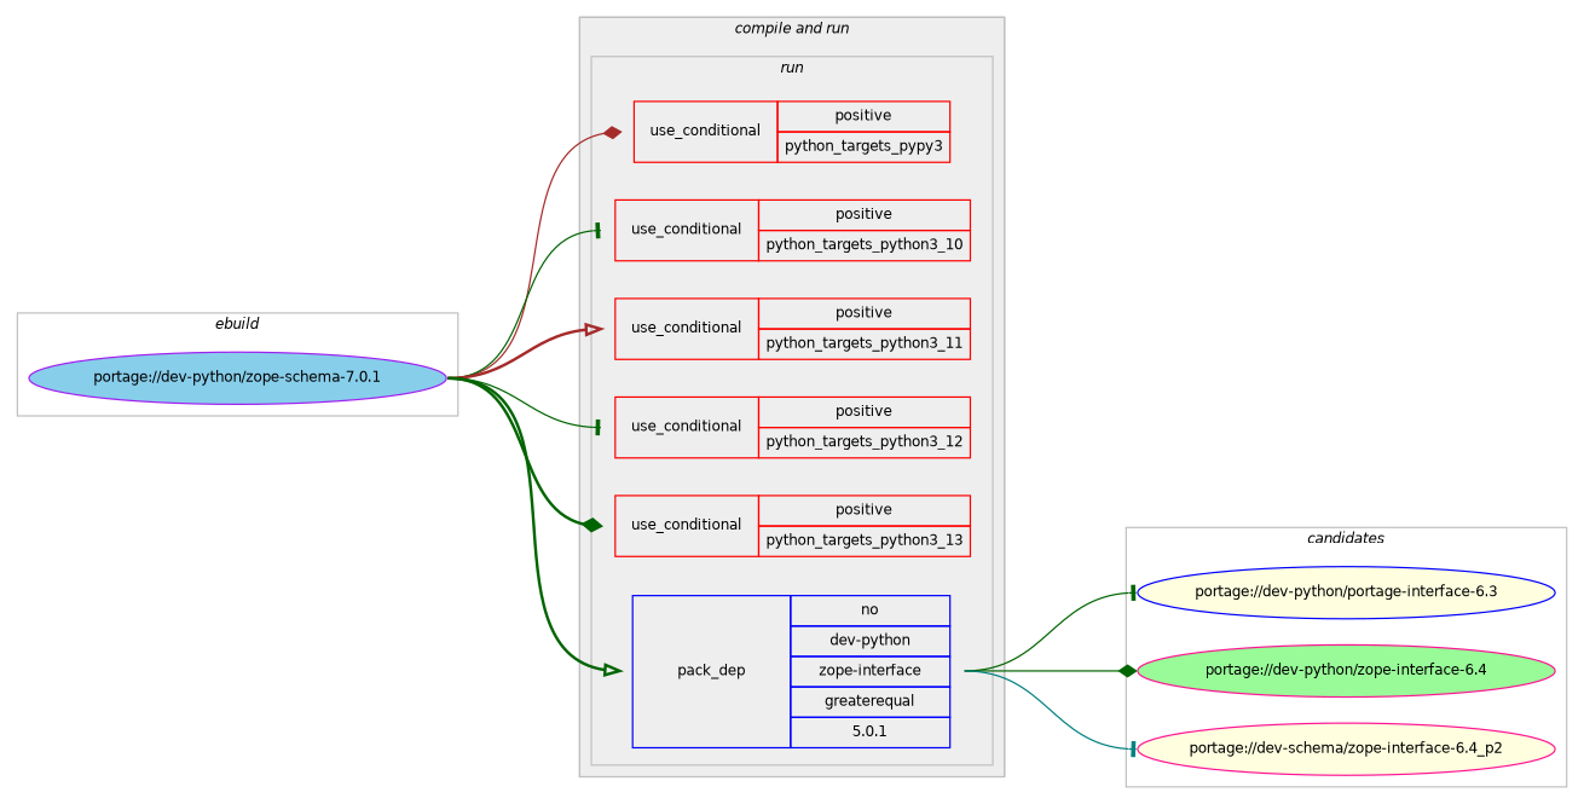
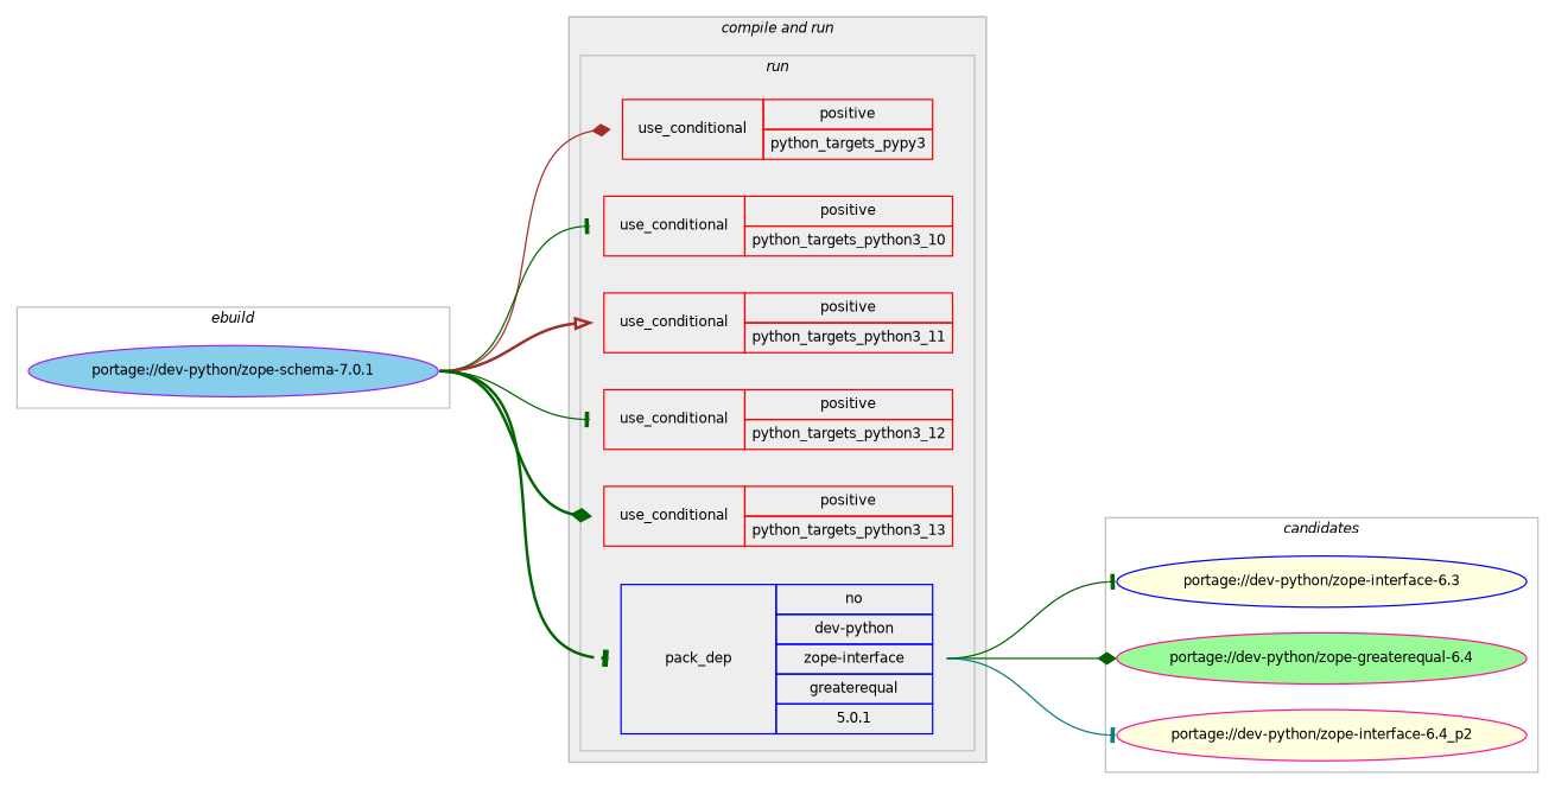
  digraph {
    compound=true
    concentrate=true
    fontname=Helvetica
    fontsize=10
    newrank=true
    rankdir=LR
    ranksep=1.5
    node [color=red fontname=Helvetica fontsize=10 shape=none]
    edge [arrowhead=tee color=darkgreen headport=w style=solid tailport=e weight=20]
    n1 [color=purple fillcolor=skyblue label="portage://dev-python/zope-schema-7.0.1" style=filled width=4 shape=""]
    n2 [label=<<TABLE BORDER="0" CELLBORDER="1" CELLSPACING="0" CELLPADDING="4"><TR><TD ROWSPAN="3" CELLPADDING="10">use_conditional</TD></TR><TR><TD>positive</TD></TR><TR><TD>python_targets_pypy3</TD></TR></TABLE>>]
    n3 [label=<<TABLE BORDER="0" CELLBORDER="1" CELLSPACING="0" CELLPADDING="4"><TR><TD ROWSPAN="3" CELLPADDING="10">use_conditional</TD></TR><TR><TD>positive</TD></TR><TR><TD>python_targets_python3_10</TD></TR></TABLE>>]
    n4 [label=<<TABLE BORDER="0" CELLBORDER="1" CELLSPACING="0" CELLPADDING="4"><TR><TD ROWSPAN="3" CELLPADDING="10">use_conditional</TD></TR><TR><TD>positive</TD></TR><TR><TD>python_targets_python3_11</TD></TR></TABLE>>]
    n5 [label=<<TABLE BORDER="0" CELLBORDER="1" CELLSPACING="0" CELLPADDING="4"><TR><TD ROWSPAN="3" CELLPADDING="10">use_conditional</TD></TR><TR><TD>positive</TD></TR><TR><TD>python_targets_python3_12</TD></TR></TABLE>>]
    n6 [label=<<TABLE BORDER="0" CELLBORDER="1" CELLSPACING="0" CELLPADDING="4"><TR><TD ROWSPAN="3" CELLPADDING="10">use_conditional</TD></TR><TR><TD>positive</TD></TR><TR><TD>python_targets_python3_13</TD></TR></TABLE>>]
    n7 [color=blue label=<<TABLE BORDER="0" CELLBORDER="1" CELLSPACING="0" CELLPADDING="4" WIDTH="220"><TR><TD ROWSPAN="6" CELLPADDING="30">pack_dep</TD></TR><TR><TD WIDTH="110">no</TD></TR><TR><TD>dev-python</TD></TR><TR><TD>zope-interface</TD></TR><TR><TD>greaterequal</TD></TR><TR><TD>5.0.1</TD></TR></TABLE>>]
-   n8 [color=blue fillcolor=lightyellow label="portage://dev-python/portage-interface-6.3" style=filled width=4 shape=""]
-   n9 [color=deeppink fillcolor=palegreen label="portage://dev-python/zope-interface-6.4" style=filled width=4 shape=""]
-   n10 [color=deeppink fillcolor=lightyellow label="portage://dev-schema/zope-interface-6.4_p2" style=filled width=4 shape=""]
+   n8 [color=blue fillcolor=lightyellow label="portage://dev-python/zope-interface-6.3" style=filled width=4 shape=""]
+   n9 [color=deeppink fillcolor=palegreen label="portage://dev-python/zope-greaterequal-6.4" style=filled width=4 shape=""]
+   n10 [color=deeppink fillcolor=lightyellow label="portage://dev-python/zope-interface-6.4_p2" style=filled width=4 shape=""]
    subgraph cluster_1 {
      color=gray
      label=<<i>ebuild</i>>
      rank=same
      n1
    }
    subgraph cluster_2 {
      color=gray
      label=<<i>dependencies</i>>
      subgraph cluster_3 {
        color=gray
        fillcolor="#eeeeee"
        label=<<i>compile</i>>
        style=filled
      }
      subgraph cluster_4 {
        color=gray
        fillcolor="#eeeeee"
        label=<<i>compile and run</i>>
        style=filled
      }
      subgraph cluster_5 {
        color=gray
        fillcolor="#eeeeee"
        label=<<i>run</i>>
        style=filled
        subgraph sub_6 {
          color=gray
          fillcolor="#eeeeee"
          label=<<i>run</i>>
          style=filled
          n2
        }
        subgraph sub_7 {
          color=gray
          fillcolor="#eeeeee"
          label=<<i>run</i>>
          style=filled
          n3
        }
        subgraph sub_8 {
          color=gray
          fillcolor="#eeeeee"
          label=<<i>run</i>>
          style=filled
          n4
        }
        subgraph sub_9 {
          color=gray
          fillcolor="#eeeeee"
          label=<<i>run</i>>
          style=filled
          n5
        }
        subgraph sub_10 {
          color=gray
          fillcolor="#eeeeee"
          label=<<i>run</i>>
          style=filled
          n6
        }
        subgraph sub_11 {
          color=gray
          fillcolor="#eeeeee"
          label=<<i>run</i>>
          style=filled
          n7
        }
      }
    }
    subgraph cluster_12 {
      color=gray
      label=<<i>candidates</i>>
      rank=same
      subgraph sub_13 {
        color=black
        label=<<i>candidates</i>>
        nodesep=1
        rank=same
        n8
        n9
        n10
      }
    }
    n1 -> n2 [arrowhead=diamond color=brown]
    n1 -> n3
    n1 -> n4 [arrowhead=onormal color=brown style=bold]
    n1 -> n5
    n1 -> n6 [arrowhead=diamond style=bold]
-   n1 -> n7 [arrowhead=onormal style=bold]
+   n1 -> n7 [style=bold]
    n7 -> n8 [weight=100]
    n7 -> n9 [arrowhead=diamond weight=100]
    n7 -> n10 [color=teal weight=100]
  }
